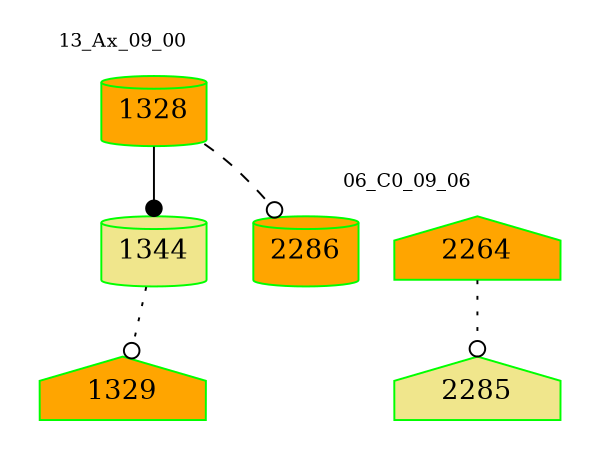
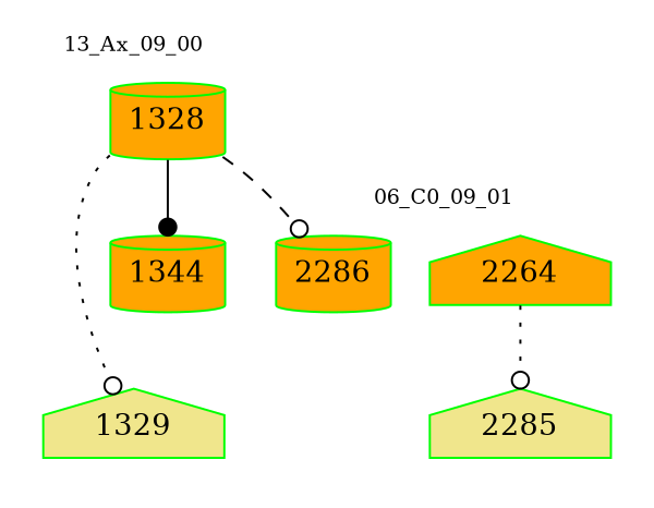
  digraph {
    node [color=green fillcolor=orange shape=cylinder style=filled]
    edge [arrowhead=odot color=black style=dotted]
    n1 [label=1328]
-   n2 [label=1329 shape=house]
-   n3 [fillcolor=khaki label=1344]
+   n2 [fillcolor=khaki label=1329 shape=house]
+   n3 [label=1344]
    n4 [label=2264 shape=house]
    n5 [label=2286]
    n6 [fillcolor=khaki label=2285 shape=house]
    subgraph cluster_1 {
      color=white
      fontsize=10
      label="13_Ax_09_00"
      n1
      n2
      n3
    }
    subgraph cluster_2 {
      color=white
      fontsize=10
-     label="06_C0_09_06"
+     label="06_C0_09_01"
      n4
      n5
      n6
    }
-   n3 -> n2
+   n1 -> n2
    n1 -> n3 [arrowhead=dot style=solid]
    n1 -> n5 [style=dashed]
    n4 -> n6
  }
